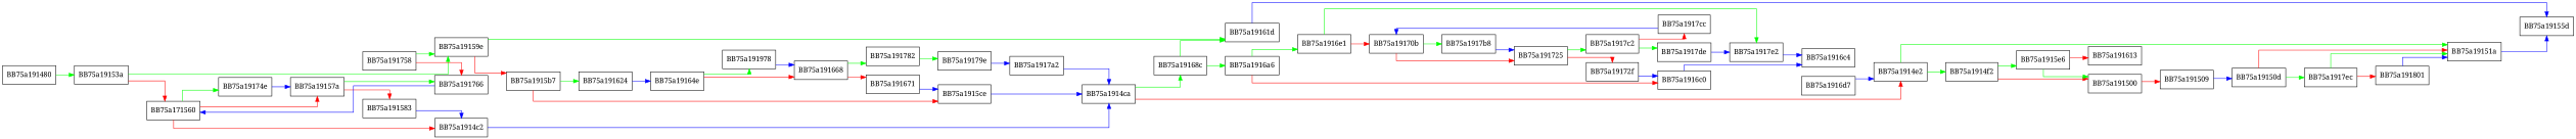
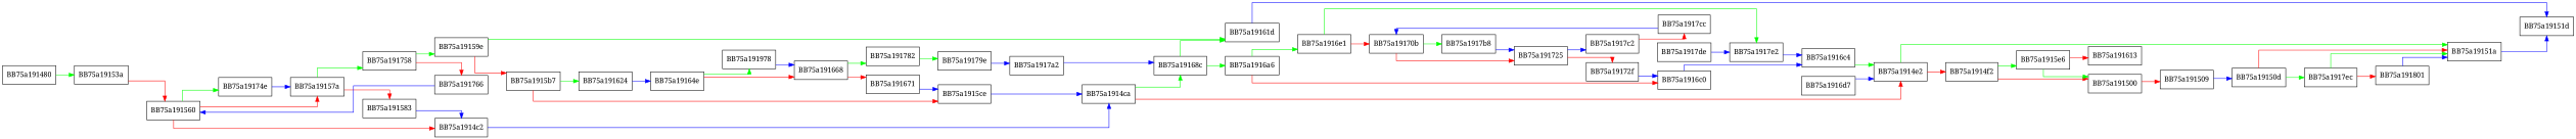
  digraph {
    fontname="Noto Serif"
    rankdir=LR
    splines=ortho
    node [fontname="Noto Serif" shape=box]
    edge [color=green fontname="Noto Serif"]
    BB75a191480
    BB75a19153a
    BB75a19159e
-   BB75a191560 [label=BB75a171560]
+   BB75a191560
    BB75a1914c2
    BB75a1914ca
    BB75a19161d
    BB75a1915b7
    BB75a19174e
    BB75a19157a
    BB75a19168c
    BB75a1914e2
    BB75a1916a6
    BB75a19151a
    BB75a1914f2
-   BB75a19151d [label=BB75a19155d]
+   BB75a19151d
    BB75a1916e1
    BB75a1916c0
    BB75a1915e6
    BB75a191500
    BB75a191613
    BB75a191509
    BB75a19150d
    BB75a1917ec
    BB75a191801
    BB75a191624
    BB75a1915ce
    BB75a191758
    BB75a191583
    BB75a191766
    BB75a19164e
    BB75a1917a2
    n33 [label=BB75a191978]
    BB75a191668
    BB75a191782
    BB75a191671
    BB75a19179e
    BB75a1917e2
    BB75a19170b
    BB75a1916c4
    BB75a1917b8
    BB75a191725
    BB75a1916d7
    BB75a1917c2
    BB75a19172f
    BB75a1917de
    BB75a1917cc
    BB75a191480 -> BB75a19153a
-   BB75a19153a -> BB75a19159e
    BB75a19153a -> BB75a191560 [color=red]
    BB75a19159e -> BB75a19161d
    BB75a19159e -> BB75a1915b7 [color=red]
    BB75a191560 -> BB75a1914c2 [color=red]
    BB75a191560 -> BB75a19174e
    BB75a191560 -> BB75a19157a [color=red]
    BB75a1914c2 -> BB75a1914ca [color=blue]
    BB75a1914ca -> BB75a19168c
    BB75a1914ca -> BB75a1914e2 [color=red]
    BB75a19161d -> BB75a19151d [color=blue]
    BB75a1915b7 -> BB75a191624
    BB75a1915b7 -> BB75a1915ce [color=red]
    BB75a19174e -> BB75a19157a [color=blue]
-   BB75a19157a -> BB75a191766
+   BB75a19157a -> BB75a191758
    BB75a19157a -> BB75a191583 [color=red]
    BB75a19168c -> BB75a19161d
    BB75a19168c -> BB75a1916a6
    BB75a1914e2 -> BB75a19151a
-   BB75a1914e2 -> BB75a1914f2
+   BB75a1914e2 -> BB75a1914f2 [color=red]
    BB75a1916a6 -> BB75a1916e1
    BB75a1916a6 -> BB75a1916c0 [color=red]
    BB75a19151a -> BB75a19151d [color=blue]
    BB75a1914f2 -> BB75a1915e6
    BB75a1914f2 -> BB75a191500 [color=red]
    BB75a1916e1 -> BB75a1917e2
    BB75a1916e1 -> BB75a19170b [color=red]
    BB75a1916c0 -> BB75a1916c4 [color=blue]
    BB75a1915e6 -> BB75a191500
    BB75a1915e6 -> BB75a191613 [color=red]
    BB75a191500 -> BB75a191509 [color=red]
    BB75a191509 -> BB75a19150d [color=blue]
    BB75a19150d -> BB75a19151a [color=red]
    BB75a19150d -> BB75a1917ec
    BB75a1917ec -> BB75a19151a
    BB75a1917ec -> BB75a191801 [color=red]
    BB75a191801 -> BB75a19151a [color=blue]
    BB75a191624 -> BB75a19164e [color=blue]
    BB75a1915ce -> BB75a1914ca [color=blue]
    BB75a191758 -> BB75a19159e
    BB75a191758 -> BB75a191766 [color=red]
    BB75a191583 -> BB75a1914c2 [color=blue]
    BB75a191766 -> BB75a191560 [color=blue]
    BB75a19164e -> n33
    BB75a19164e -> BB75a191668 [color=red]
-   BB75a1917a2 -> BB75a1914ca [color=blue]
+   BB75a1917a2 -> BB75a19168c [color=blue]
    n33 -> BB75a191668 [color=blue]
    BB75a191668 -> BB75a191782
    BB75a191668 -> BB75a191671 [color=red]
    BB75a191782 -> BB75a19179e
    BB75a191671 -> BB75a1915ce [color=blue]
    BB75a19179e -> BB75a1917a2 [color=blue]
    BB75a1917e2 -> BB75a1916c4 [color=blue]
    BB75a19170b -> BB75a1917b8
    BB75a19170b -> BB75a191725 [color=red]
+   BB75a1916c4 -> BB75a1914e2
    BB75a1917b8 -> BB75a191725 [color=blue]
-   BB75a191725 -> BB75a1917c2
+   BB75a191725 -> BB75a1917c2 [color=blue]
    BB75a191725 -> BB75a19172f [color=red]
    BB75a1916d7 -> BB75a1914e2 [color=blue]
-   BB75a1917c2 -> BB75a1917de
    BB75a1917c2 -> BB75a1917cc [color=red]
    BB75a19172f -> BB75a1916c0 [color=blue]
    BB75a1917de -> BB75a1917e2 [color=blue]
    BB75a1917cc -> BB75a19170b [color=blue]
  }
